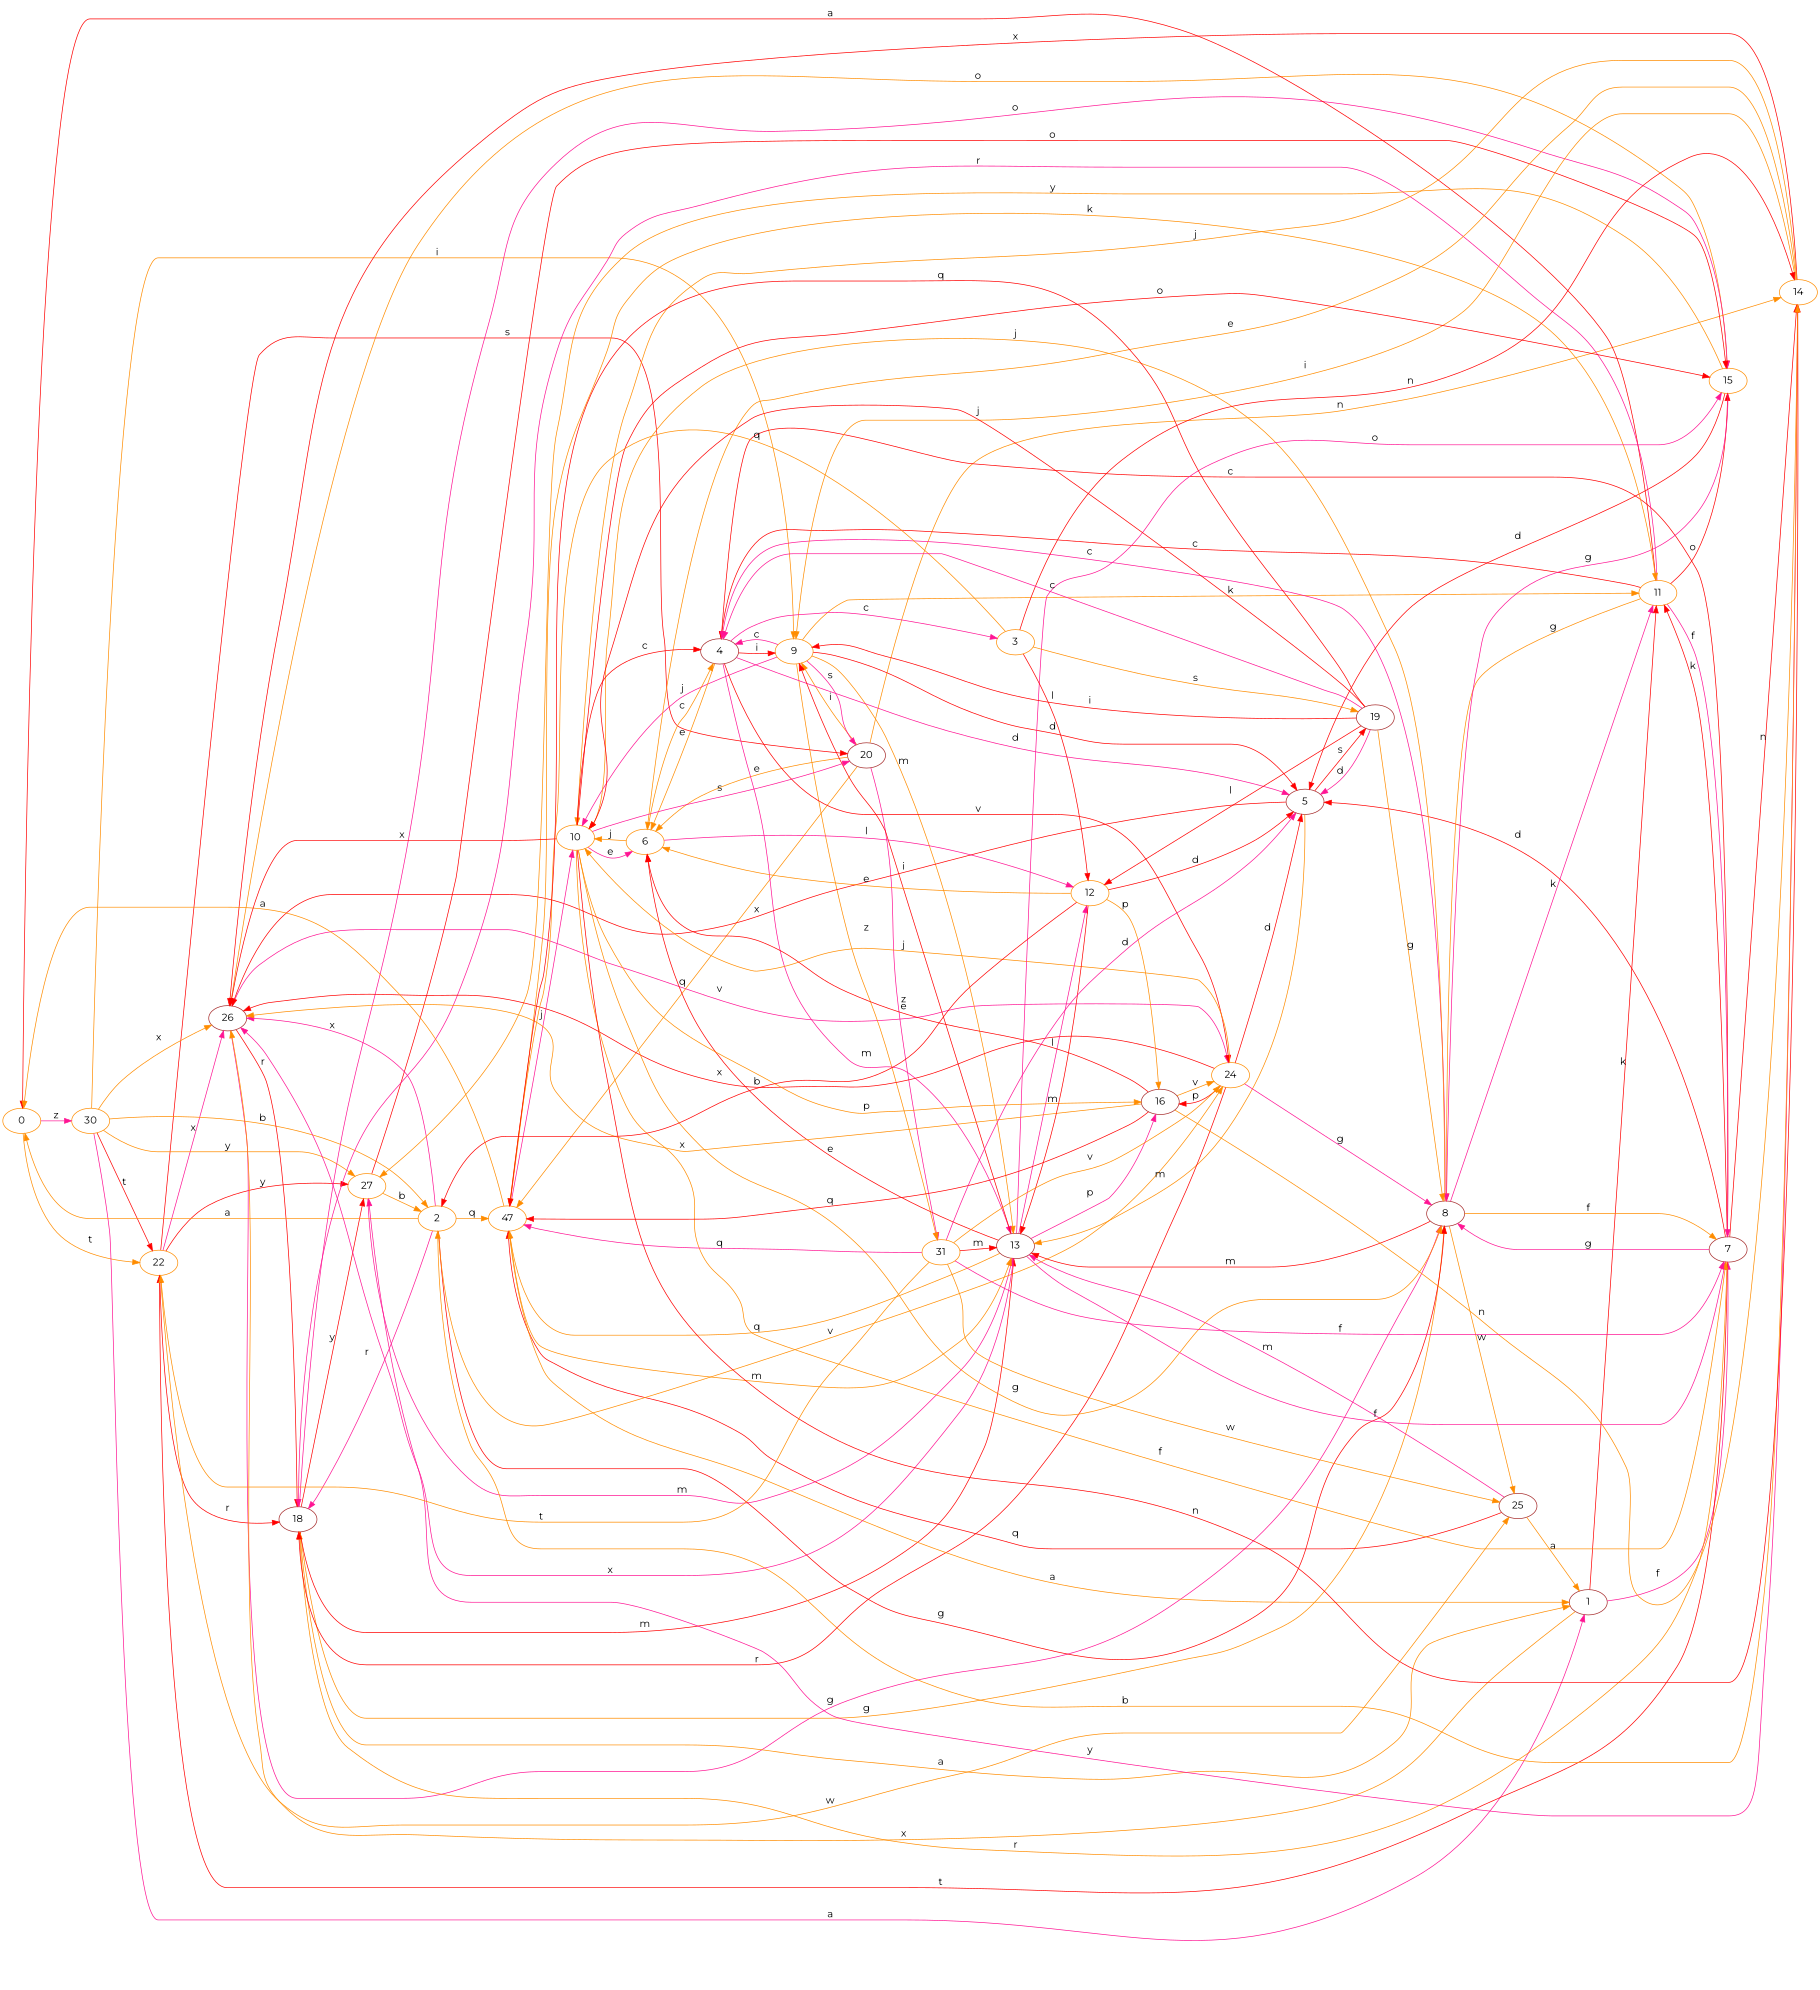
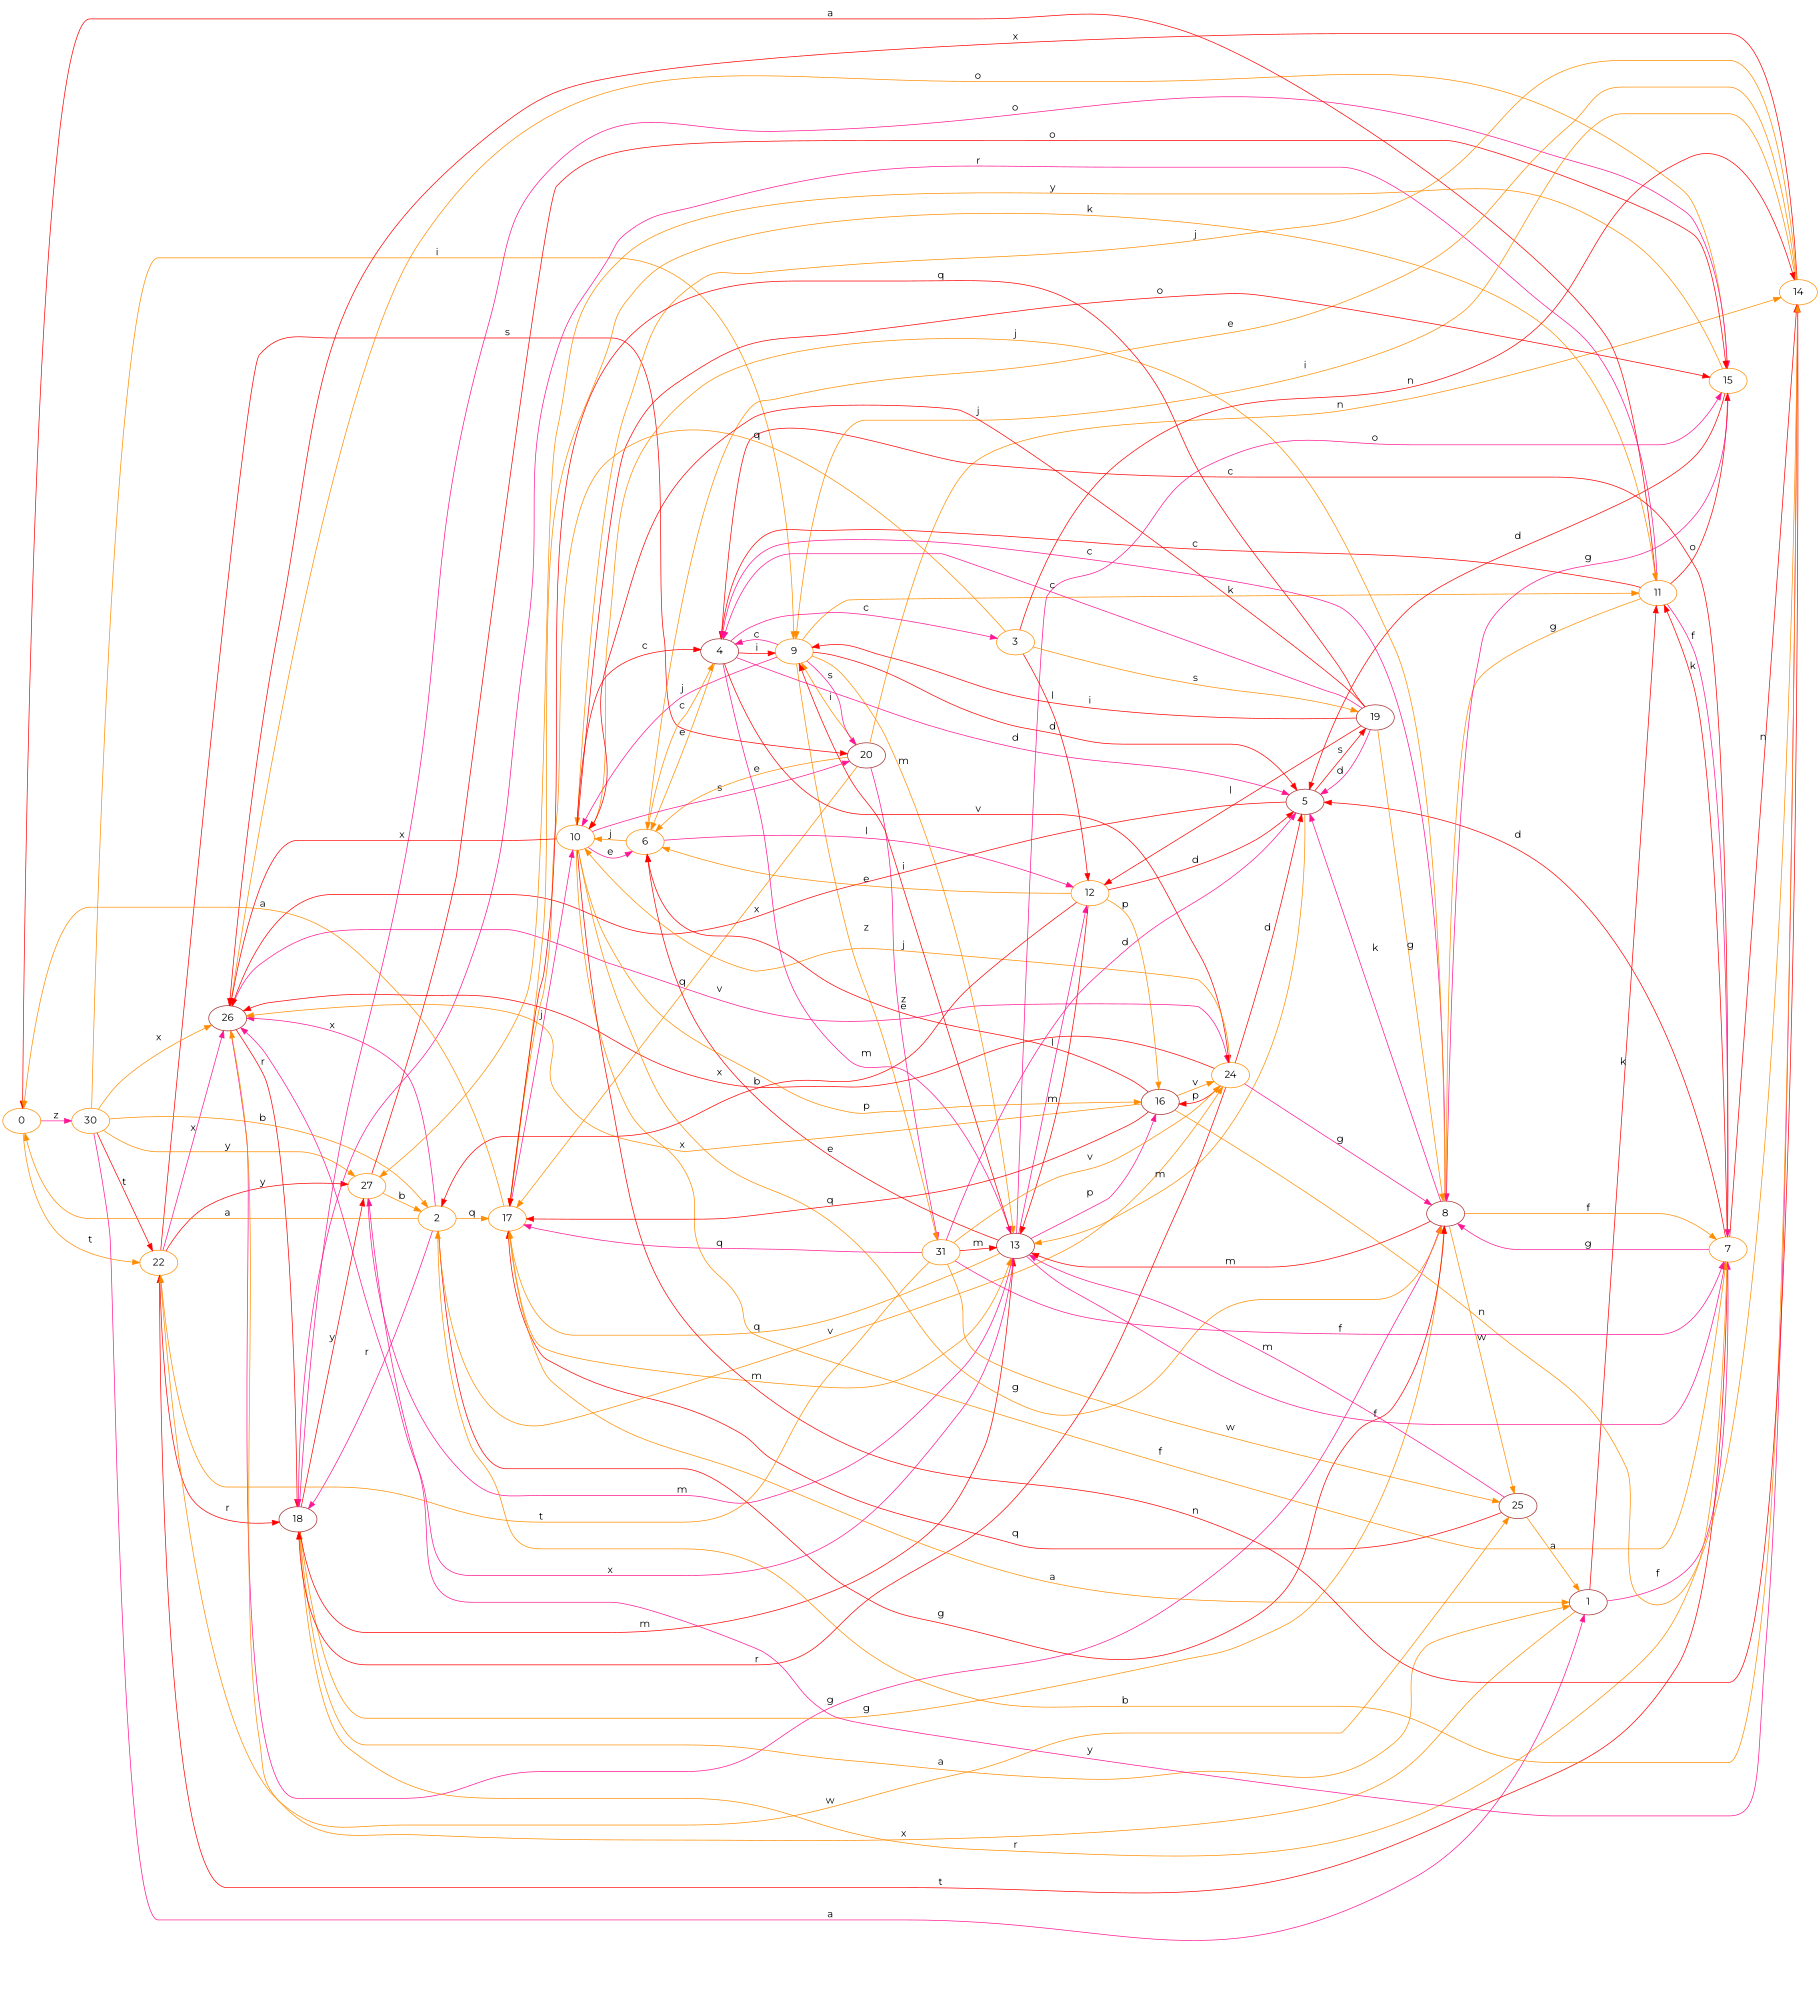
  strict digraph {
    fontname=Montserrat
    rankdir=LR
    node [color=darkorange fontname=Montserrat]
    edge [color=darkorange fontname=Montserrat]
    0
    22
    30
    26 [color=brown]
    18 [color=brown]
    25 [color=brown]
    20 [color=brown]
    27
    1 [color=brown]
    2
    9
-   7 [color=brown]
+   7
    11
    8 [color=brown]
    14
    4 [color=brown]
    5 [color=brown]
    15
    24
-   17 [label=47]
+   17
    13 [color=brown]
    10
    16 [color=brown]
    3
    12
    19 [color=brown]
    6
    31
    0 -> 22 [label=t]
    0 -> 30 [color=deeppink label=z]
    22 -> 26 [color=deeppink label=x]
    22 -> 18 [color=red label=r]
    22 -> 25 [label=w]
    22 -> 20 [color=red label=s]
    22 -> 27 [color=red label=y]
    30 -> 22 [color=red label=t]
    30 -> 26 [label=x]
    30 -> 27 [label=y]
    30 -> 1 [color=deeppink label=a]
    30 -> 2 [label=b]
    30 -> 9 [label=i]
    26 -> 18 [color=red label=r]
    26 -> 8 [color=deeppink label=g]
    26 -> 15 [label=o]
    26 -> 24 [color=deeppink label=v]
    18 -> 27 [color=red label=y]
    18 -> 1 [label=a]
    18 -> 8 [label=g]
    18 -> 15 [color=deeppink label=o]
    18 -> 13 [color=red label=m]
    25 -> 1 [label=a]
    25 -> 17 [color=red label=q]
    25 -> 13 [color=deeppink label=m]
    20 -> 9 [label=i]
    20 -> 14 [label=n]
    20 -> 17 [label=q]
    20 -> 6 [label=e]
    20 -> 31 [color=deeppink label=z]
    27 -> 2 [label=b]
    27 -> 15 [color=red label=o]
    27 -> 13 [color=deeppink label=m]
    1 -> 26 [label=x]
    1 -> 7 [color=deeppink label=f]
    1 -> 11 [color=red label=k]
    2 -> 0 [label=a]
    2 -> 26 [color=deeppink label=x]
    2 -> 18 [color=deeppink label=r]
    2 -> 8 [color=red label=g]
    2 -> 24 [label=v]
    2 -> 17 [label=q]
    9 -> 20 [color=deeppink label=s]
    9 -> 11 [label=k]
    9 -> 4 [color=deeppink label=c]
    9 -> 5 [color=red label=d]
    9 -> 13 [label=m]
    9 -> 10 [color=deeppink label=j]
    9 -> 31 [label=z]
    7 -> 22 [color=red label=t]
    7 -> 18 [label=r]
    7 -> 11 [color=red label=k]
    7 -> 8 [color=deeppink label=g]
    7 -> 14 [color=red label=n]
    7 -> 4 [color=red label=c]
    7 -> 5 [color=red label=d]
    11 -> 0 [color=red label=a]
    11 -> 18 [color=deeppink label=r]
    11 -> 7 [color=deeppink label=f]
    11 -> 8 [label=g]
    11 -> 4 [color=red label=c]
    11 -> 15 [color=red label=o]
    8 -> 25 [label=w]
    8 -> 7 [label=f]
-   8 -> 11 [color=deeppink label=k]
+   8 -> 5 [color=deeppink label=k]
    8 -> 4 [color=deeppink label=c]
    8 -> 13 [color=red label=m]
    8 -> 10 [label=j]
    14 -> 26 [color=red label=x]
    14 -> 27 [color=deeppink label=y]
    14 -> 2 [label=b]
    14 -> 9 [label=i]
    14 -> 10 [label=j]
    14 -> 6 [label=e]
    4 -> 9 [color=red label=i]
    4 -> 5 [color=deeppink label=d]
    4 -> 24 [color=red label=v]
    4 -> 13 [color=deeppink label=m]
    4 -> 3 [color=deeppink label=c]
    4 -> 6 [label=e]
    5 -> 26 [color=red label=x]
    5 -> 13 [label=m]
    5 -> 19 [color=red label=s]
    15 -> 27 [label=y]
    15 -> 8 [color=deeppink label=g]
    15 -> 5 [color=red label=d]
    24 -> 26 [color=red label=x]
    24 -> 18 [color=red label=r]
    24 -> 8 [color=deeppink label=g]
    24 -> 5 [color=red label=d]
    24 -> 10 [label=j]
    24 -> 16 [color=red label=p]
    17 -> 0 [label=a]
    17 -> 1 [label=a]
    17 -> 11 [label=k]
    17 -> 13 [label=m]
    17 -> 10 [color=deeppink label=j]
    13 -> 26 [color=deeppink label=x]
    13 -> 9 [color=red label=i]
    13 -> 7 [color=deeppink label=f]
    13 -> 15 [color=deeppink label=o]
    13 -> 17 [label=q]
    13 -> 16 [color=deeppink label=p]
    13 -> 12 [color=deeppink label=l]
    13 -> 6 [color=red label=e]
    10 -> 26 [color=red label=x]
    10 -> 20 [color=deeppink label=s]
    10 -> 7 [label=f]
    10 -> 8 [label=g]
    10 -> 14 [color=red label=n]
    10 -> 4 [color=red label=c]
    10 -> 15 [color=red label=o]
    10 -> 16 [label=p]
    10 -> 6 [color=deeppink label=e]
    16 -> 26 [label=x]
    16 -> 14 [label=n]
    16 -> 24 [label=v]
    16 -> 17 [color=red label=q]
    16 -> 6 [color=red label=e]
    3 -> 14 [color=red label=n]
    3 -> 17 [label=q]
    3 -> 12 [color=red label=l]
    3 -> 19 [label=s]
    12 -> 2 [color=red label=b]
    12 -> 5 [color=red label=d]
    12 -> 13 [color=red label=m]
    12 -> 16 [label=p]
    12 -> 6 [label=e]
    19 -> 9 [color=red label=i]
    19 -> 8 [label=g]
    19 -> 4 [color=deeppink label=c]
    19 -> 5 [color=deeppink label=d]
    19 -> 17 [color=red label=q]
    19 -> 10 [color=red label=j]
    19 -> 12 [color=red label=l]
    6 -> 4 [label=c]
    6 -> 10 [label=j]
    6 -> 12 [color=deeppink label=l]
    31 -> 22 [label=t]
    31 -> 25 [label=w]
    31 -> 7 [color=deeppink label=f]
    31 -> 5 [color=deeppink label=d]
    31 -> 24 [label=v]
    31 -> 17 [color=deeppink label=q]
    31 -> 13 [color=red label=m]
  }
